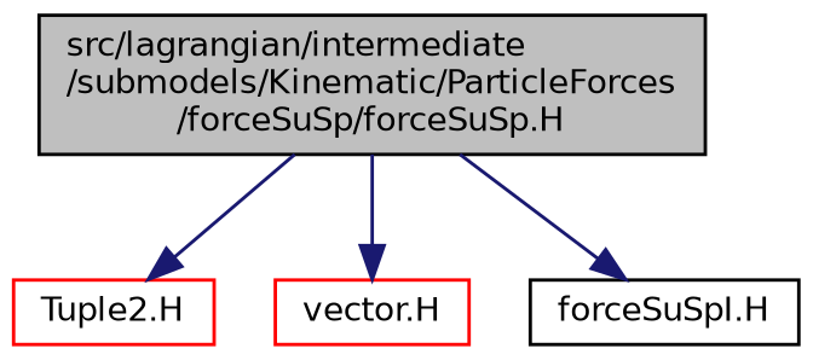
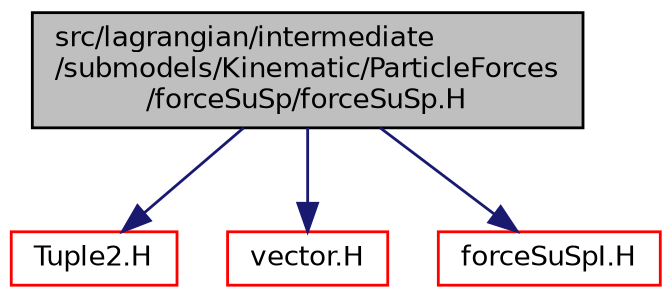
  digraph {
    fontname="DejaVu Sans"
    node [color=black fontname="DejaVu Sans" fontsize=10 shape=record]
    edge [color=midnightblue fontname="DejaVu Sans" fontsize=10 labelfontname=Helvetica labelfontsize=10 style=solid]
    n1 [fillcolor=grey75 fontcolor=black height=0.2 label="src/lagrangian/intermediate\l/submodels/Kinematic/ParticleForces\l/forceSuSp/forceSuSp.H" style=filled width=0.4]
    n2 [color=red height=0.2 label="Tuple2.H" width=0.4]
    n3 [color=red height=0.2 label="vector.H" width=0.4]
-   n4 [height=0.2 label="forceSuSpI.H" width=0.4]
+   n4 [color=red height=0.2 label="forceSuSpI.H" width=0.4]
    n1 -> n2
    n1 -> n3
    n1 -> n4
  }
